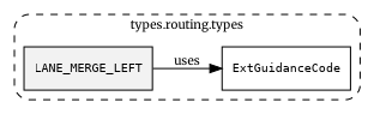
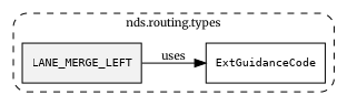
  digraph {
    fontsize=10
    rankdir=LR
    fontname=Merriweather
    node [fontsize=10 shape=box fontname=Merriweather]
    n1 [fillcolor="#0000000D" label=<<font face="monospace"><table align="center" border="0" cellspacing="0" cellpadding="0"><tr><td href="../../../content/packages/nds.routing.types.html#Constant-LANE_MERGE_LEFT" title="Constant defined in nds.routing.types">LANE_MERGE_LEFT</td></tr></table></font>> style=filled]
    n2 [label=<<font face="monospace"><table align="center" border="0" cellspacing="0" cellpadding="0"><tr><td href="../../../content/packages/nds.routing.types.html#Subtype-ExtGuidanceCode" title="Subtype defined in nds.routing.types">ExtGuidanceCode</td></tr></table></font>>]
    subgraph cluster_1 {
-     label="types.routing.types"
+     label="nds.routing.types"
      style="dashed, rounded"
      n1
      n2
    }
    n1 -> n2 [fontsize=10 label=uses fontname=Merriweather]
  }
